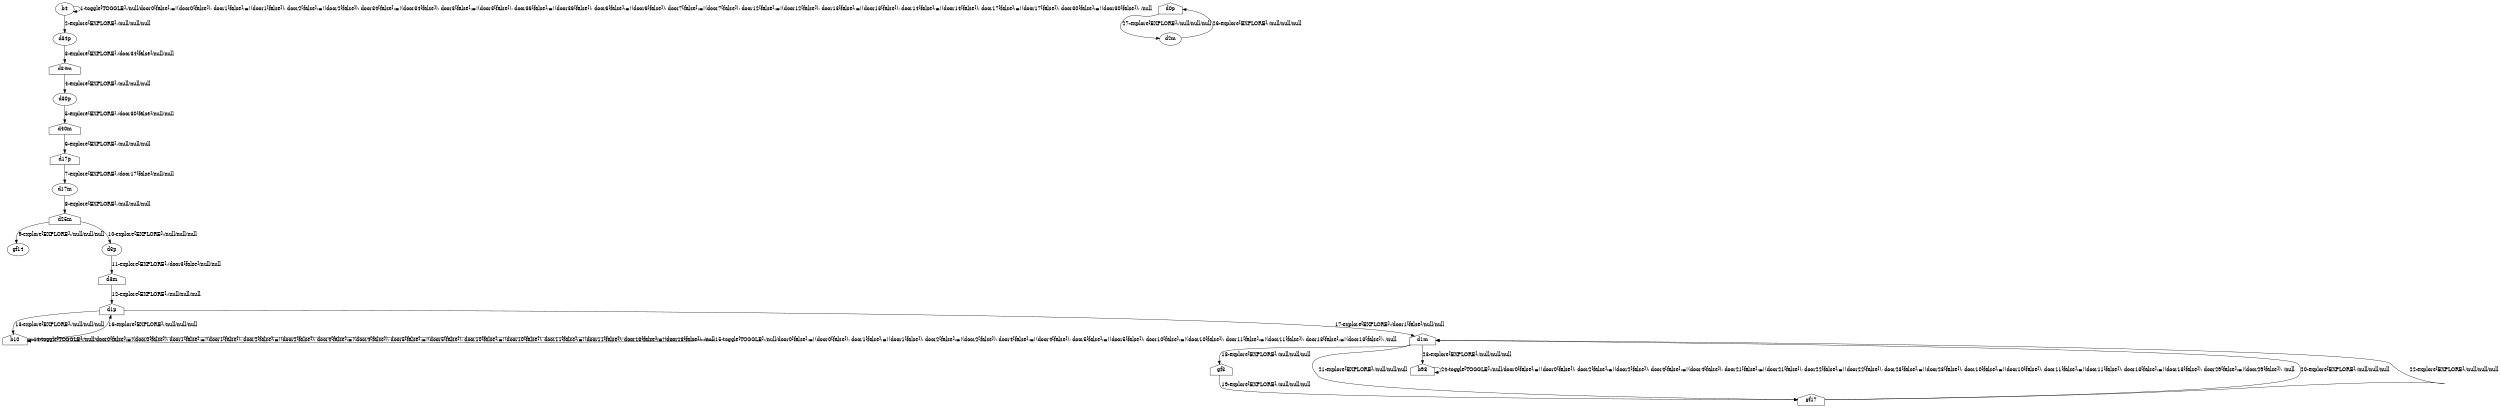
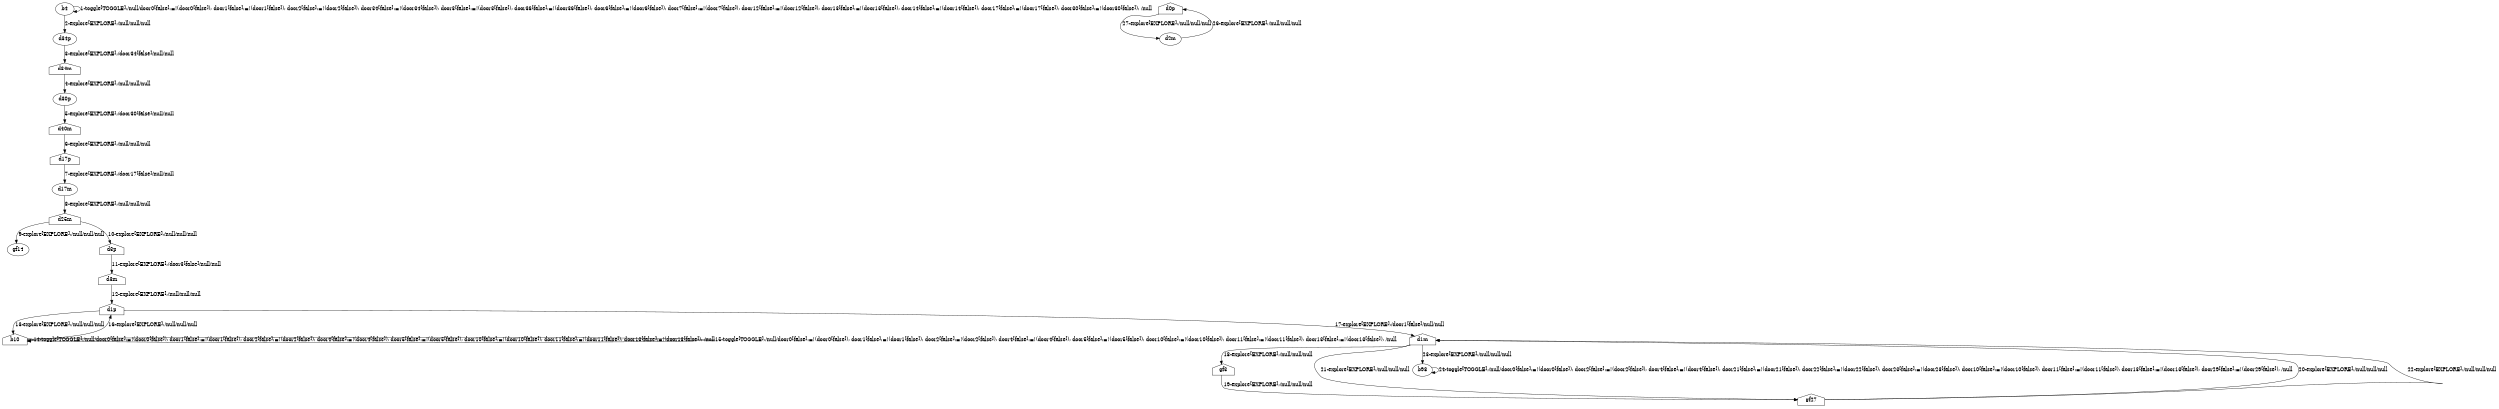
  digraph {
    node [shape=house]
    b4 [shape=ellipse]
    d34p [shape=ellipse]
    d34m
    d30p [shape=ellipse]
    n5 [label=d40m]
    d17p
    d17m [shape=ellipse]
    d25m
    gf14 [shape=ellipse]
-   d3p [shape=ellipse]
+   d3p
    d3m
    d1p
    b10
    d1m
    gf3
-   gf17
-   b98
+   gf17 [label=gf27]
+   b98 [shape=ellipse]
    d0p
    d2m [shape=ellipse]
    b4 -> b4 [label="1-toggle[TOGGLE];/null/door0[false]:=!(door0[false]); door1[false]:=!(door1[false]); door2[false]:=!(door2[false]); door34[false]:=!(door34[false]); door3[false]:=!(door3[false]); door36[false]:=!(door36[false]); door6[false]:=!(door6[false]); door7[false]:=!(door7[false]); door12[false]:=!(door12[false]); door13[false]:=!(door13[false]); door14[false]:=!(door14[false]); door17[false]:=!(door17[false]); door30[false]:=!(door30[false]); /null"]
    b4 -> d34p [label="2-explore[EXPLORE];/null/null/null"]
    d34p -> d34m [label="3-explore[EXPLORE];/door34[false]/null/null"]
    d34m -> d30p [label="4-explore[EXPLORE];/null/null/null"]
    d30p -> n5 [label="5-explore[EXPLORE];/door30[false]/null/null"]
    n5 -> d17p [label="6-explore[EXPLORE];/null/null/null"]
    d17p -> d17m [label="7-explore[EXPLORE];/door17[false]/null/null"]
    d17m -> d25m [label="8-explore[EXPLORE];/null/null/null"]
    d25m -> gf14 [label="9-explore[EXPLORE];/null/null/null"]
    d25m -> d3p [label="10-explore[EXPLORE];/null/null/null"]
    d3p -> d3m [label="11-explore[EXPLORE];/door3[false]/null/null"]
    d3m -> d1p [label="12-explore[EXPLORE];/null/null/null"]
    d1p -> b10 [label="13-explore[EXPLORE];/null/null/null"]
    d1p -> d1m [label="17-explore[EXPLORE];/door1[false]/null/null"]
    b10 -> d1p [label="16-explore[EXPLORE];/null/null/null"]
    b10 -> b10 [label="14-toggle[TOGGLE];/null/door0[false]:=!(door0[false]); door1[false]:=!(door1[false]); door2[false]:=!(door2[false]); door4[false]:=!(door4[false]); door5[false]:=!(door5[false]); door10[false]:=!(door10[false]); door11[false]:=!(door11[false]); door13[false]:=!(door13[false]); /null"]
    b10 -> b10 [label="15-toggle[TOGGLE];/null/door0[false]:=!(door0[false]); door1[false]:=!(door1[false]); door2[false]:=!(door2[false]); door4[false]:=!(door4[false]); door5[false]:=!(door5[false]); door10[false]:=!(door10[false]); door11[false]:=!(door11[false]); door13[false]:=!(door13[false]); /null"]
    d1m -> gf3 [label="18-explore[EXPLORE];/null/null/null"]
    d1m -> gf17 [label="21-explore[EXPLORE];/null/null/null"]
    d1m -> b98 [label="23-explore[EXPLORE];/null/null/null"]
    gf3 -> gf17 [label="19-explore[EXPLORE];/null/null/null"]
    gf17 -> d1m [label="20-explore[EXPLORE];/null/null/null"]
    gf17 -> d1m [label="22-explore[EXPLORE];/null/null/null"]
    b98 -> b98 [label="24-toggle[TOGGLE];/null/door0[false]:=!(door0[false]); door2[false]:=!(door2[false]); door4[false]:=!(door4[false]); door21[false]:=!(door21[false]); door22[false]:=!(door22[false]); door23[false]:=!(door23[false]); door10[false]:=!(door10[false]); door11[false]:=!(door11[false]); door13[false]:=!(door13[false]); door29[false]:=!(door29[false]); /null"]
    d0p -> d2m [label="27-explore[EXPLORE];/null/null/null"]
    d2m -> d0p [label="26-explore[EXPLORE];/null/null/null"]
  }
